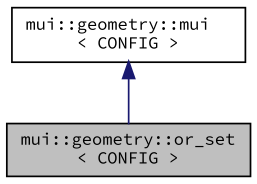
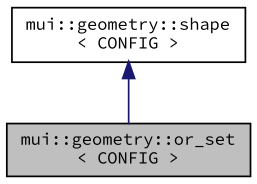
  digraph {
    fontname="Source Code Pro"
    node [color=black fontname="Source Code Pro" fontsize=10 shape=record style=filled]
    n1 [fillcolor=grey75 fontcolor=black height=0.2 label="mui::geometry::or_set\l\< CONFIG \>" width=0.4]
-   n2 [fillcolor=white height=0.2 label="mui::geometry::mui\l\< CONFIG \>" width=0.4]
+   n2 [fillcolor=white height=0.2 label="mui::geometry::shape\l\< CONFIG \>" width=0.4]
    n2 -> n1 [color=midnightblue dir=back fontname="Source Code Pro" fontsize=10 labelfontname=Helvetica labelfontsize=10 style=solid]
  }
